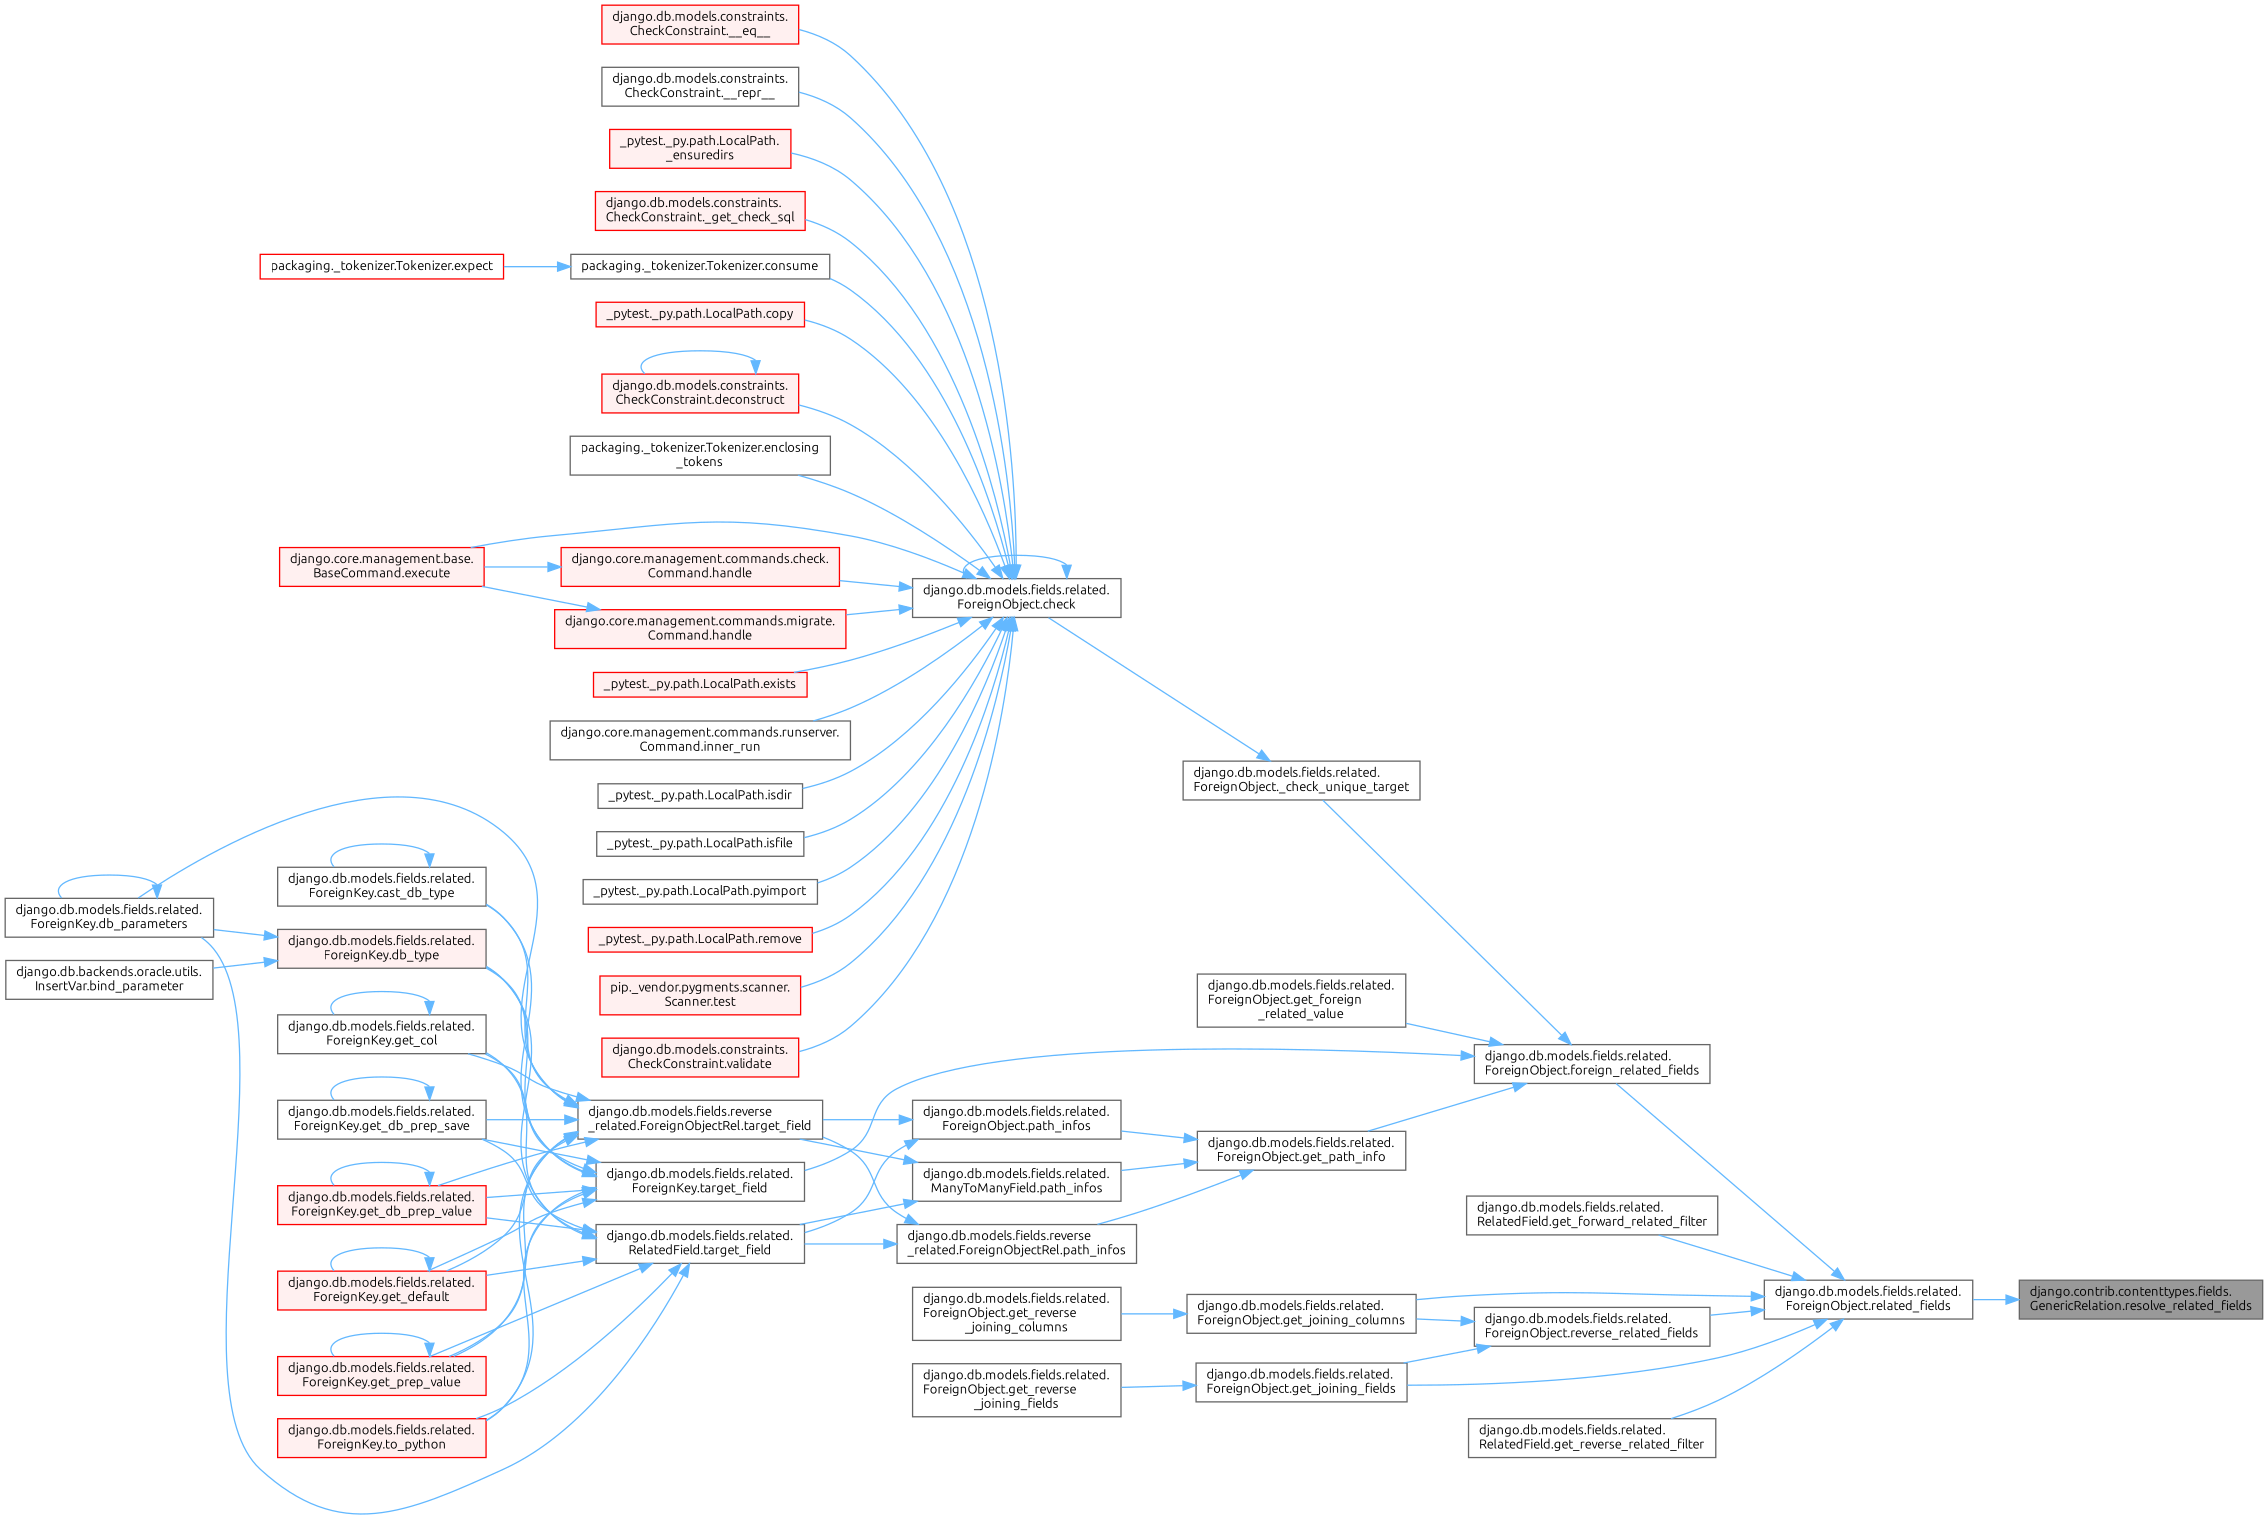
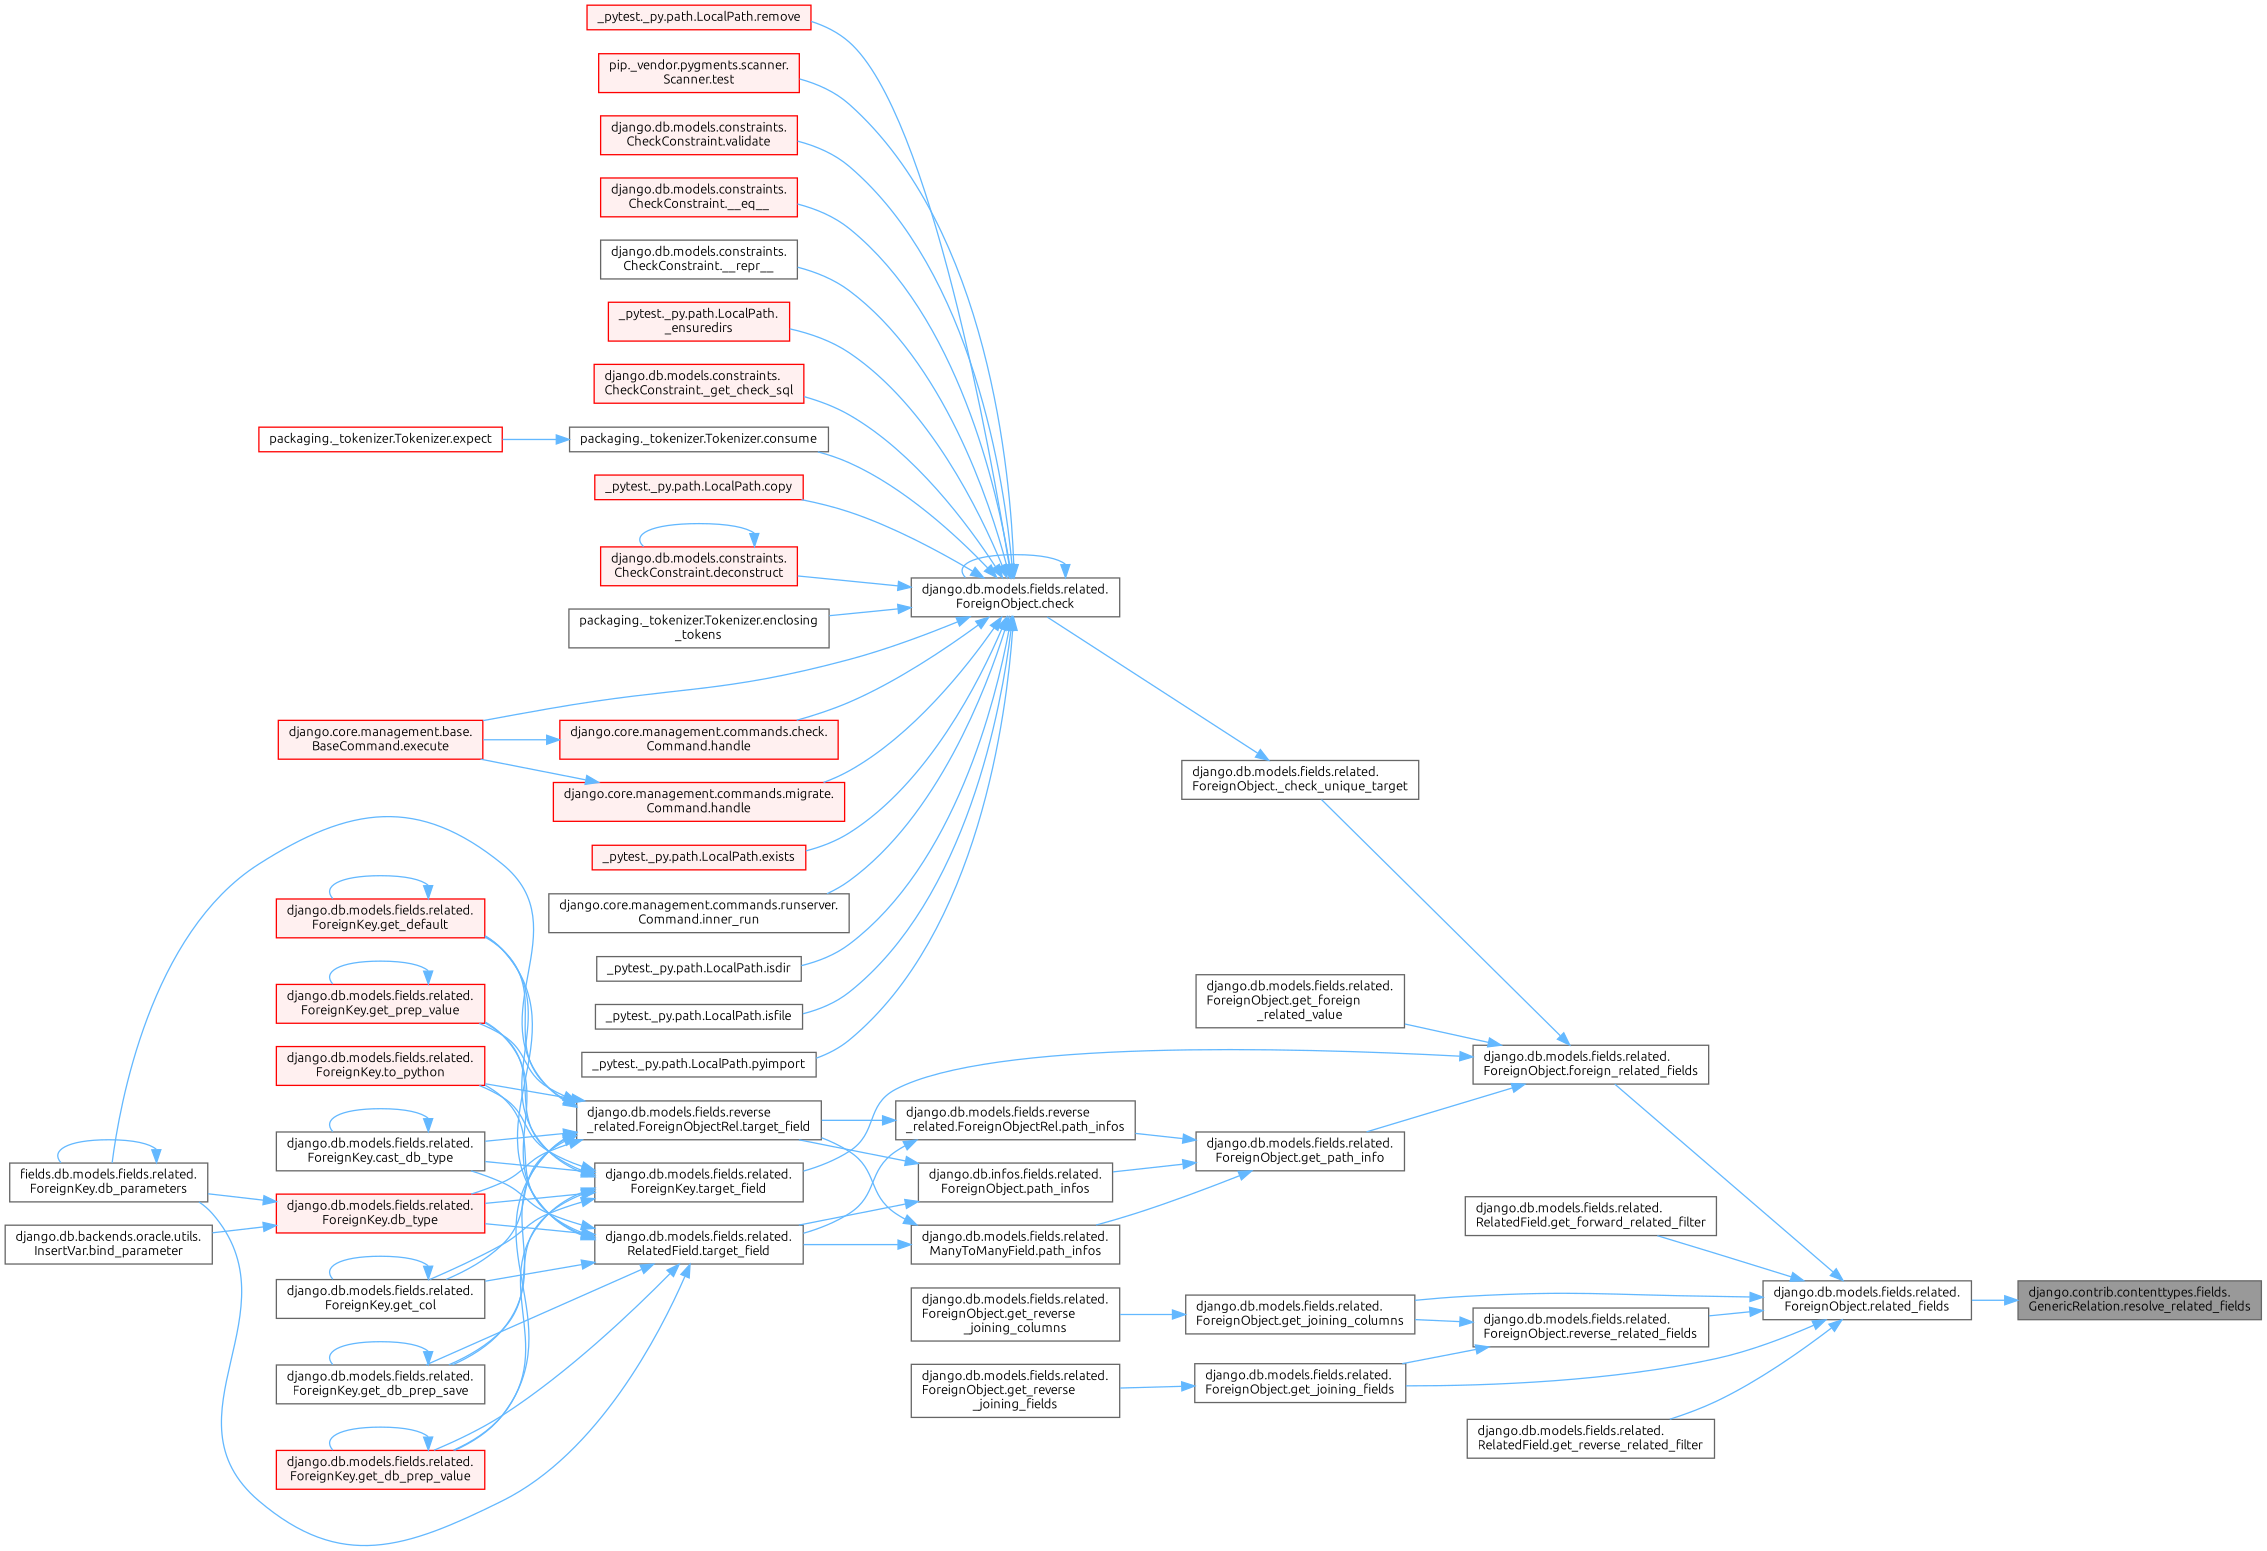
  digraph {
    fontname=Ubuntu
    rankdir=RL
    node [color=grey40 fillcolor=white fontname=Ubuntu fontsize=10 shape=box style=filled]
    edge [color=steelblue1 dir=back fontname=Ubuntu fontsize=10 labelfontname=Helvetica labelfontsize=10 style=solid]
    n1 [color=gray40 fillcolor=grey60 fontcolor=black height=0.2 label="django.contrib.contenttypes.fields.\lGenericRelation.resolve_related_fields" width=0.4]
    n2 [height=0.2 label="django.db.models.fields.related.\lForeignObject.related_fields" width=0.4]
    n3 [height=0.2 label="django.db.models.fields.related.\lForeignObject.foreign_related_fields" width=0.4]
    n4 [height=0.2 label="django.db.models.fields.related.\lRelatedField.get_forward_related_filter" width=0.4]
    n5 [height=0.2 label="django.db.models.fields.related.\lForeignObject.get_joining_columns" width=0.4]
    n6 [height=0.2 label="django.db.models.fields.related.\lForeignObject.get_joining_fields" width=0.4]
    n7 [height=0.2 label="django.db.models.fields.related.\lRelatedField.get_reverse_related_filter" width=0.4]
    n8 [height=0.2 label="django.db.models.fields.related.\lForeignObject.reverse_related_fields" width=0.4]
    n9 [height=0.2 label="django.db.models.fields.related.\lForeignObject._check_unique_target" width=0.4]
    n10 [height=0.2 label="django.db.models.fields.related.\lForeignObject.get_foreign\l_related_value" width=0.4]
    n11 [height=0.2 label="django.db.models.fields.related.\lForeignObject.get_path_info" width=0.4]
    n12 [height=0.2 label="django.db.models.fields.related.\lForeignKey.target_field" width=0.4]
    n13 [height=0.2 label="django.db.models.fields.related.\lForeignObject.get_reverse\l_joining_columns" width=0.4]
    n14 [height=0.2 label="django.db.models.fields.related.\lForeignObject.get_reverse\l_joining_fields" width=0.4]
    n15 [height=0.2 label="django.db.models.fields.related.\lForeignObject.check" width=0.4]
-   n16 [height=0.2 label="django.db.models.fields.related.\lForeignObject.path_infos" width=0.4]
+   n16 [height=0.2 label="django.db.infos.fields.related.\lForeignObject.path_infos" width=0.4]
    n17 [height=0.2 label="django.db.models.fields.related.\lManyToManyField.path_infos" width=0.4]
    n18 [height=0.2 label="django.db.models.fields.reverse\l_related.ForeignObjectRel.path_infos" width=0.4]
    n19 [height=0.2 label="django.db.models.fields.related.\lForeignKey.cast_db_type" width=0.4]
-   n20 [fillcolor="#FFF0F0" height=0.2 label="django.db.models.fields.related.\lForeignKey.db_type" width=0.4]
+   n20 [color=red fillcolor="#FFF0F0" height=0.2 label="django.db.models.fields.related.\lForeignKey.db_type" width=0.4]
    n21 [height=0.2 label="django.db.models.fields.related.\lForeignKey.get_col" width=0.4]
    n22 [height=0.2 label="django.db.models.fields.related.\lForeignKey.get_db_prep_save" width=0.4]
    n23 [color=red fillcolor="#FFF0F0" height=0.2 label="django.db.models.fields.related.\lForeignKey.get_db_prep_value" width=0.4]
    n24 [color=red fillcolor="#FFF0F0" height=0.2 label="django.db.models.fields.related.\lForeignKey.get_default" width=0.4]
    n25 [color=red fillcolor="#FFF0F0" height=0.2 label="django.db.models.fields.related.\lForeignKey.get_prep_value" width=0.4]
    n26 [color=red fillcolor="#FFF0F0" height=0.2 label="django.db.models.fields.related.\lForeignKey.to_python" width=0.4]
    n27 [color=red fillcolor="#FFF0F0" height=0.2 label="django.db.models.constraints.\lCheckConstraint.__eq__" width=0.4]
    n28 [height=0.2 label="django.db.models.constraints.\lCheckConstraint.__repr__" width=0.4]
    n29 [color=red fillcolor="#FFF0F0" height=0.2 label="_pytest._py.path.LocalPath.\l_ensuredirs" width=0.4]
    n30 [color=red fillcolor="#FFF0F0" height=0.2 label="django.db.models.constraints.\lCheckConstraint._get_check_sql" width=0.4]
    n31 [height=0.2 label="packaging._tokenizer.Tokenizer.consume" width=0.4]
    n32 [color=red fillcolor="#FFF0F0" height=0.2 label="_pytest._py.path.LocalPath.copy" width=0.4]
    n33 [color=red fillcolor="#FFF0F0" height=0.2 label="django.db.models.constraints.\lCheckConstraint.deconstruct" width=0.4]
    n34 [height=0.2 label="packaging._tokenizer.Tokenizer.enclosing\l_tokens" width=0.4]
    n35 [color=red fillcolor="#FFF0F0" height=0.2 label="django.core.management.base.\lBaseCommand.execute" width=0.4]
    n36 [color=red fillcolor="#FFF0F0" height=0.2 label="_pytest._py.path.LocalPath.exists" width=0.4]
    n37 [color=red fillcolor="#FFF0F0" height=0.2 label="django.core.management.commands.check.\lCommand.handle" width=0.4]
    n38 [color=red fillcolor="#FFF0F0" height=0.2 label="django.core.management.commands.migrate.\lCommand.handle" width=0.4]
    n39 [height=0.2 label="django.core.management.commands.runserver.\lCommand.inner_run" width=0.4]
    n40 [height=0.2 label="_pytest._py.path.LocalPath.isdir" width=0.4]
    n41 [height=0.2 label="_pytest._py.path.LocalPath.isfile" width=0.4]
    n42 [height=0.2 label="_pytest._py.path.LocalPath.pyimport" width=0.4]
    n43 [color=red fillcolor="#FFF0F0" height=0.2 label="_pytest._py.path.LocalPath.remove" width=0.4]
    n44 [color=red fillcolor="#FFF0F0" height=0.2 label="pip._vendor.pygments.scanner.\lScanner.test" width=0.4]
    n45 [color=red fillcolor="#FFF0F0" height=0.2 label="django.db.models.constraints.\lCheckConstraint.validate" width=0.4]
    n46 [color=red height=0.2 label="packaging._tokenizer.Tokenizer.expect" width=0.4]
    n47 [height=0.2 label="django.db.models.fields.related.\lRelatedField.target_field" width=0.4]
    n48 [height=0.2 label="django.db.models.fields.reverse\l_related.ForeignObjectRel.target_field" width=0.4]
-   n49 [height=0.2 label="django.db.models.fields.related.\lForeignKey.db_parameters" width=0.4]
+   n49 [height=0.2 label="fields.db.models.fields.related.\lForeignKey.db_parameters" width=0.4]
    n50 [height=0.2 label="django.db.backends.oracle.utils.\lInsertVar.bind_parameter" width=0.4]
    n1 -> n2
    n2 -> n3
    n2 -> n4
    n2 -> n5
    n2 -> n6
    n2 -> n7
    n2 -> n8
    n3 -> n9
    n3 -> n10
    n3 -> n11
    n3 -> n12
    n5 -> n13
    n6 -> n14
    n8 -> n5
    n8 -> n6
    n9 -> n15
    n11 -> n16
    n11 -> n17
    n11 -> n18
    n12 -> n19
    n12 -> n20
    n12 -> n21
    n12 -> n22
    n12 -> n23
    n12 -> n24
    n12 -> n25
    n12 -> n26
    n15 -> n15
    n15 -> n27
    n15 -> n28
    n15 -> n29
    n15 -> n30
    n15 -> n31
    n15 -> n32
    n15 -> n33
    n15 -> n34
    n15 -> n35
    n15 -> n36
    n15 -> n37
    n15 -> n38
    n15 -> n39
    n15 -> n40
    n15 -> n41
    n15 -> n42
    n15 -> n43
    n15 -> n44
    n15 -> n45
    n16 -> n47
    n16 -> n48
    n17 -> n47
    n17 -> n48
    n18 -> n47
    n18 -> n48
    n19 -> n19
    n20 -> n49
    n20 -> n50
    n21 -> n21
    n22 -> n22
    n23 -> n23
    n24 -> n24
    n25 -> n25
    n31 -> n46
    n33 -> n33
    n37 -> n35
    n38 -> n35
+   n47 -> n19
    n47 -> n20
    n47 -> n21
    n47 -> n22
    n47 -> n23
    n47 -> n24
    n47 -> n25
    n47 -> n26
    n47 -> n49
    n48 -> n19
    n48 -> n20
    n48 -> n21
    n48 -> n22
    n48 -> n23
    n48 -> n24
    n48 -> n25
    n48 -> n26
    n48 -> n49
    n49 -> n49
  }
